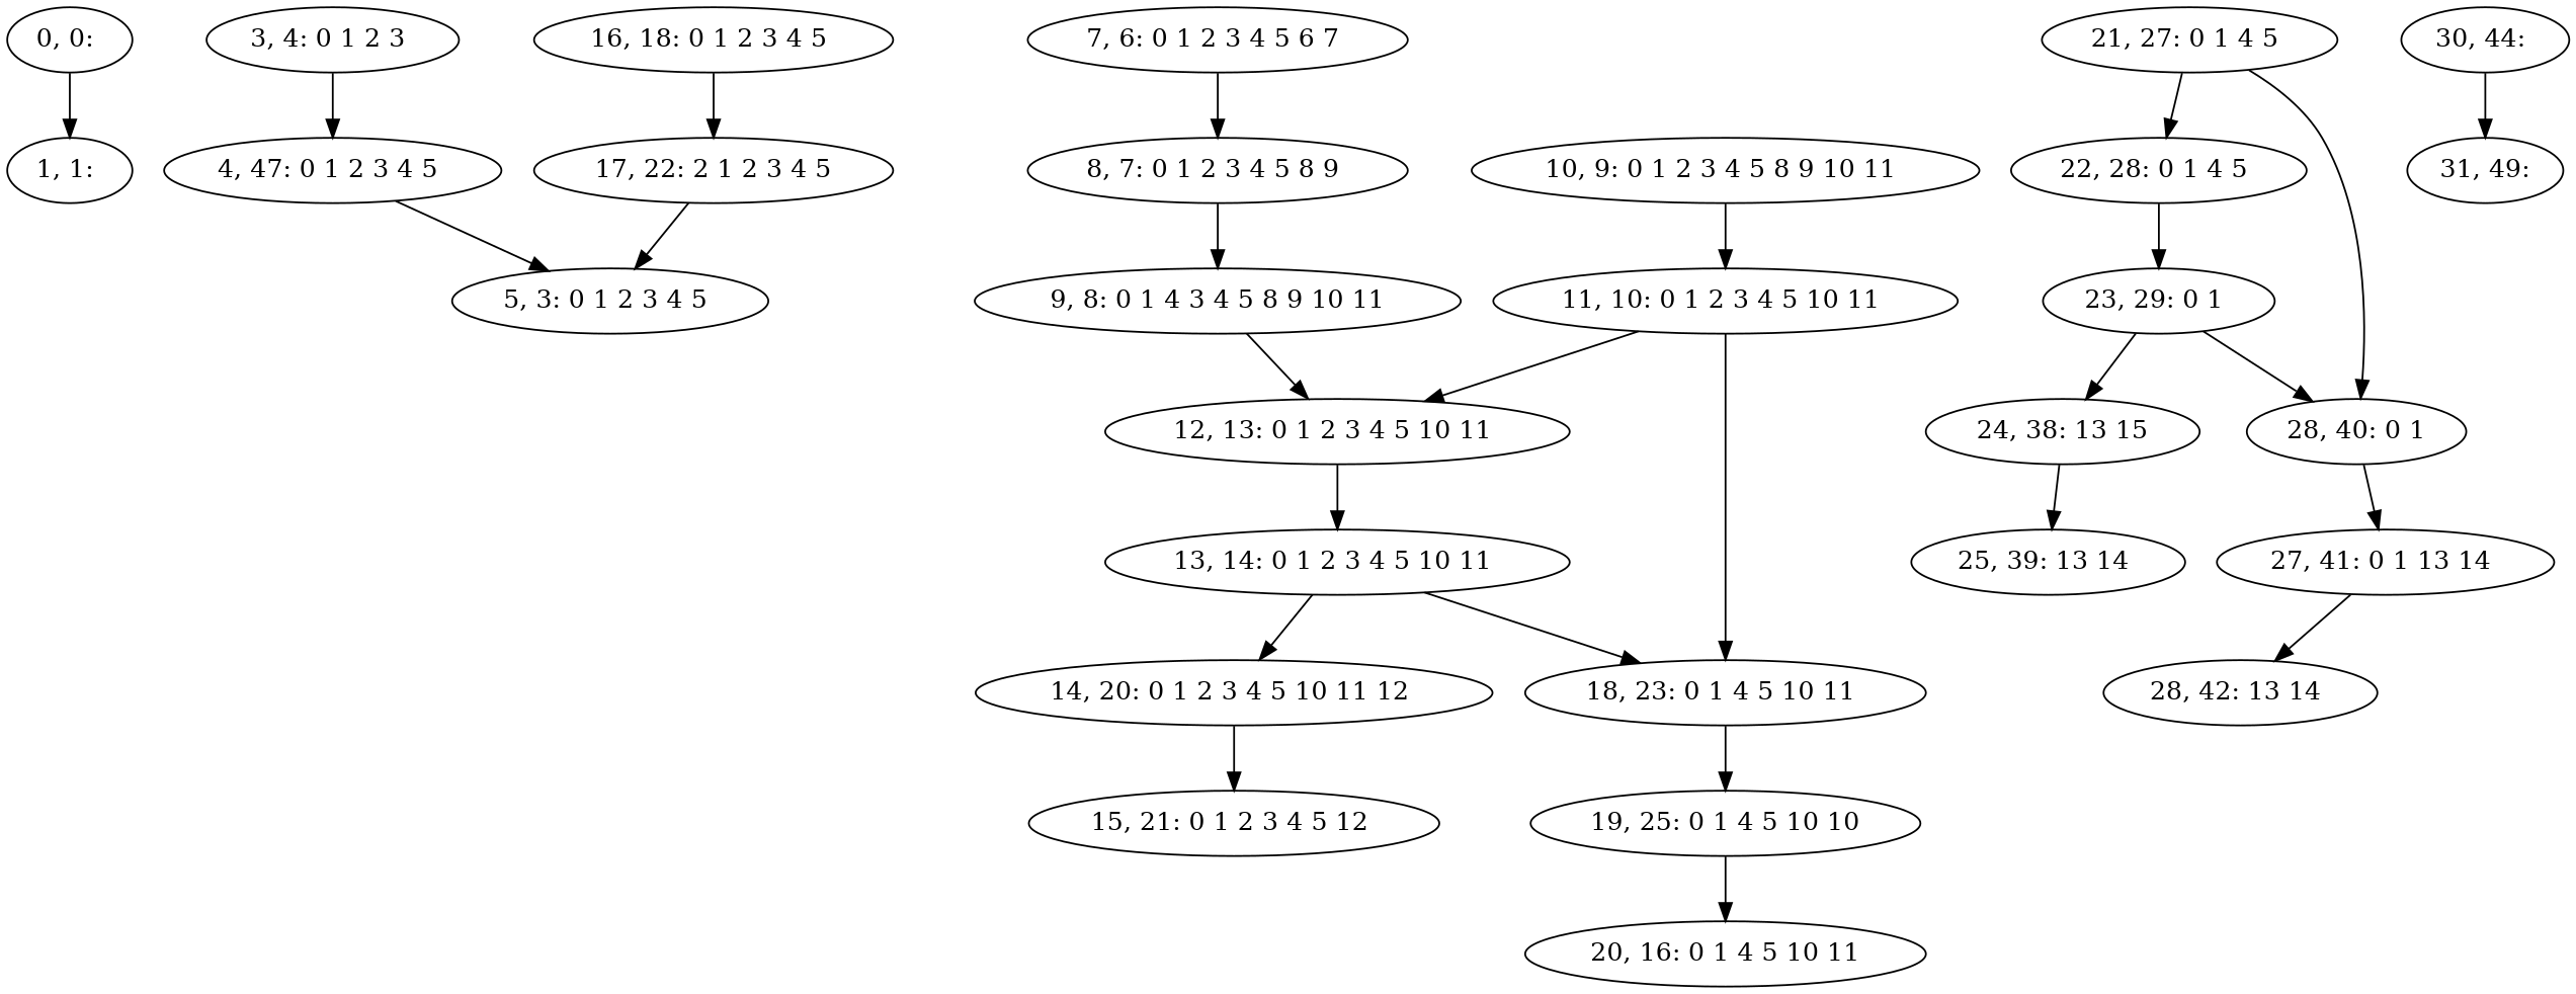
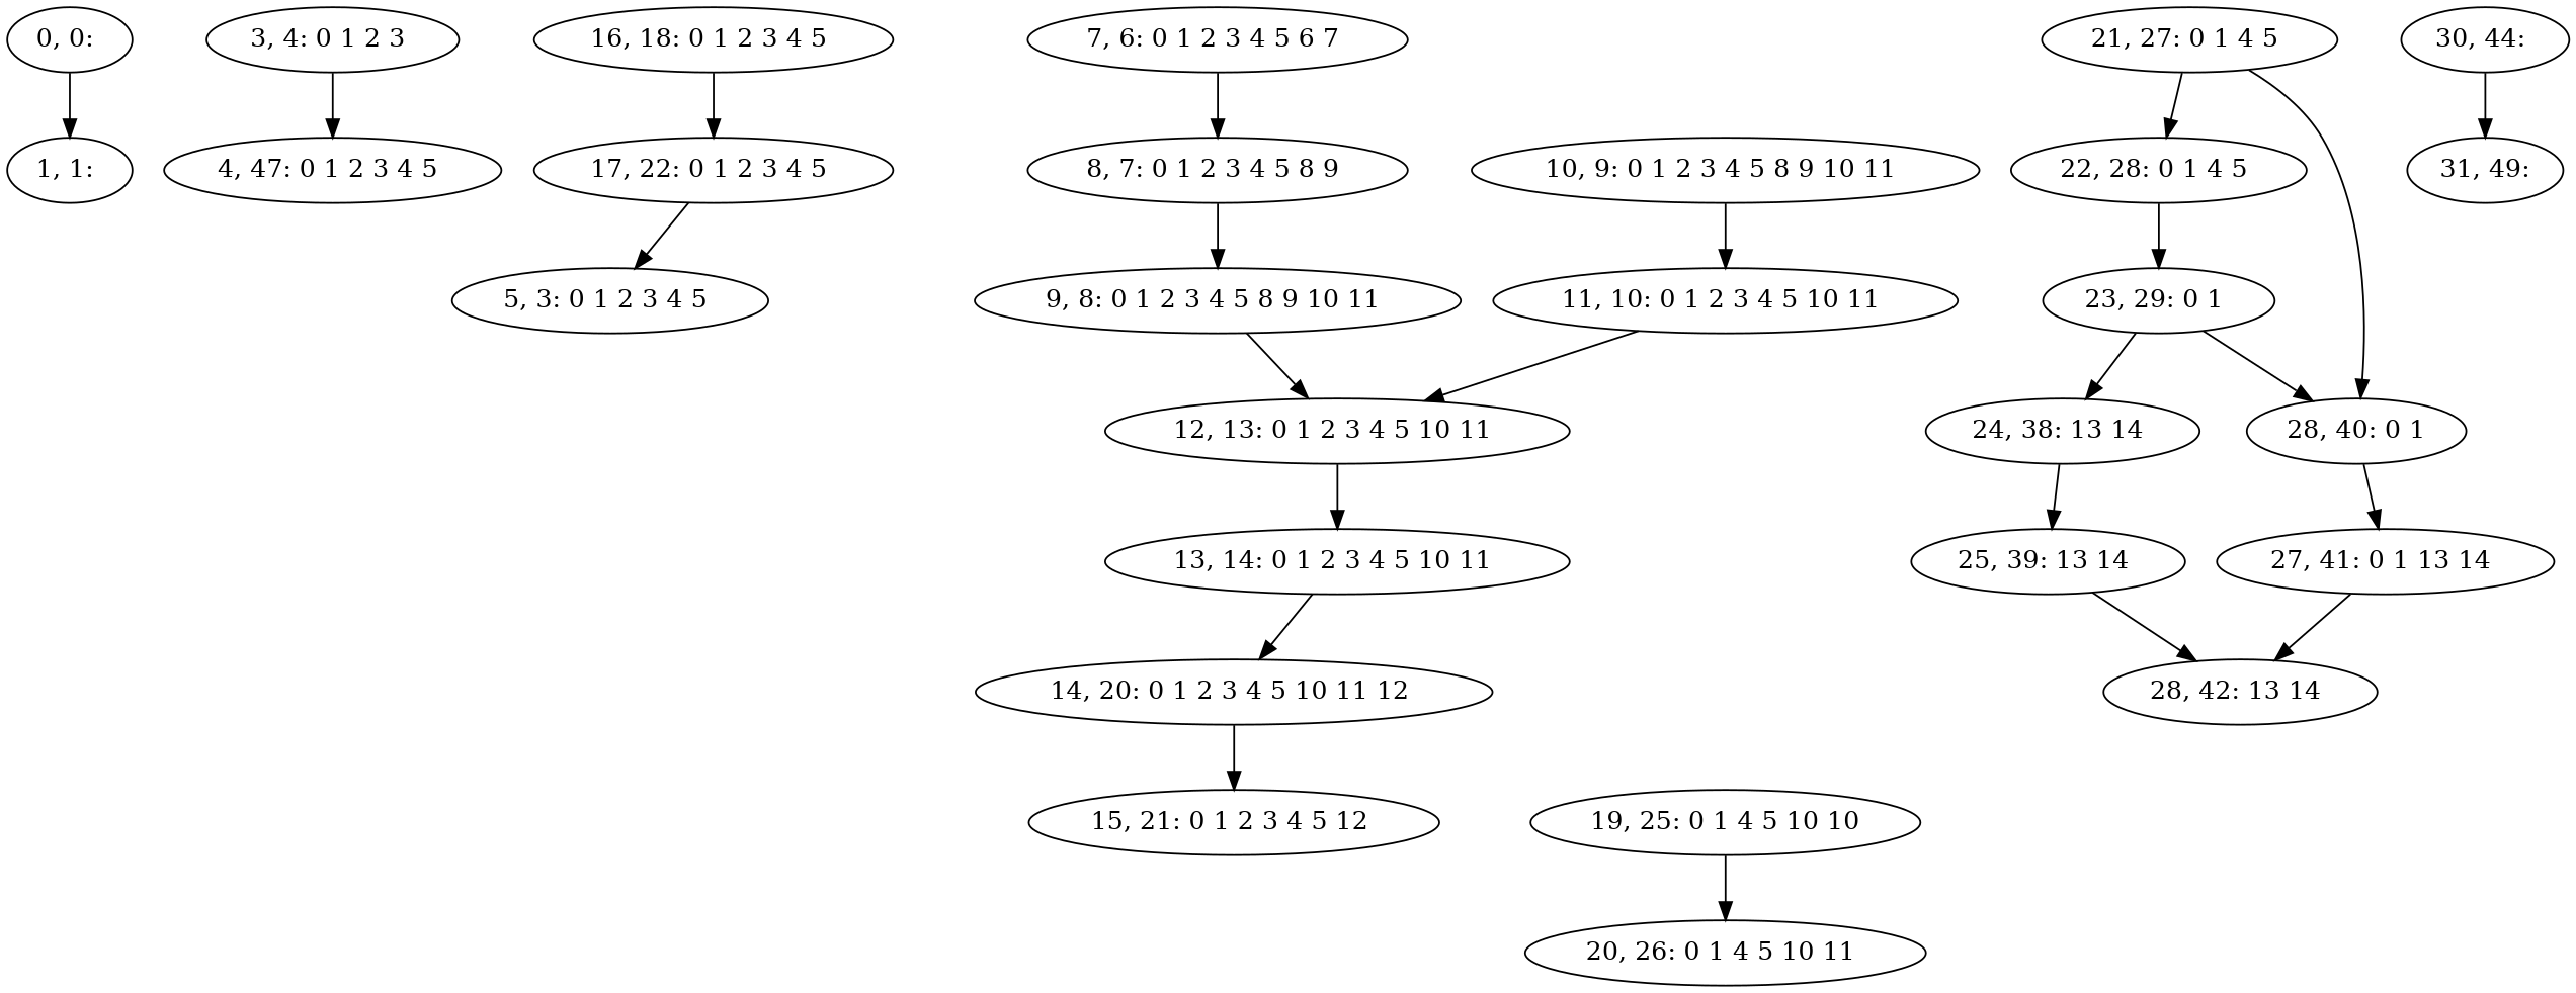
  digraph {
    fontname="DejaVu Serif"
    node [fontname="DejaVu Serif"]
    edge [fontname="DejaVu Serif"]
    n1 [label="0, 0: "]
    n2 [label="1, 1: "]
    n3 [label="3, 4: 0 1 2 3 "]
    n4 [label="4, 47: 0 1 2 3 4 5 "]
    n5 [label="5, 3: 0 1 2 3 4 5 "]
    n6 [label="7, 6: 0 1 2 3 4 5 6 7 "]
    n7 [label="8, 7: 0 1 2 3 4 5 8 9 "]
-   n8 [label="9, 8: 0 1 4 3 4 5 8 9 10 11"]
+   n8 [label="9, 8: 0 1 2 3 4 5 8 9 10 11 "]
    n9 [label="12, 13: 0 1 2 3 4 5 10 11 "]
    n10 [label="10, 9: 0 1 2 3 4 5 8 9 10 11 "]
    n11 [label="11, 10: 0 1 2 3 4 5 10 11 "]
-   n12 [label="18, 23: 0 1 4 5 10 11 "]
    n13 [label="13, 14: 0 1 2 3 4 5 10 11 "]
    n14 [label="19, 25: 0 1 4 5 10 10"]
    n15 [label="14, 20: 0 1 2 3 4 5 10 11 12 "]
    n16 [label="15, 21: 0 1 2 3 4 5 12 "]
    n17 [label="16, 18: 0 1 2 3 4 5 "]
-   n18 [label="17, 22: 2 1 2 3 4 5"]
-   n19 [label="20, 16: 0 1 4 5 10 11"]
+   n18 [label="17, 22: 0 1 2 3 4 5 "]
+   n19 [label="20, 26: 0 1 4 5 10 11 "]
    n20 [label="21, 27: 0 1 4 5 "]
    n21 [label="22, 28: 0 1 4 5 "]
    n22 [label="28, 40: 0 1"]
    n23 [label="23, 29: 0 1 "]
    n24 [label="27, 41: 0 1 13 14 "]
-   n25 [label="24, 38: 13 15"]
+   n25 [label="24, 38: 13 14 "]
    n26 [label="25, 39: 13 14 "]
    n27 [label="28, 42: 13 14 "]
    n28 [label="30, 44: "]
    n29 [label="31, 49:"]
    n1 -> n2
    n3 -> n4
-   n4 -> n5
    n6 -> n7
    n7 -> n8
    n8 -> n9
    n9 -> n13
    n10 -> n11
    n11 -> n9
-   n11 -> n12
-   n12 -> n14
-   n13 -> n12
    n13 -> n15
    n14 -> n19
    n15 -> n16
    n17 -> n18
    n18 -> n5
    n20 -> n21
    n20 -> n22
    n21 -> n23
    n22 -> n24
    n23 -> n22
    n23 -> n25
    n24 -> n27
    n25 -> n26
+   n26 -> n27
    n28 -> n29
  }
